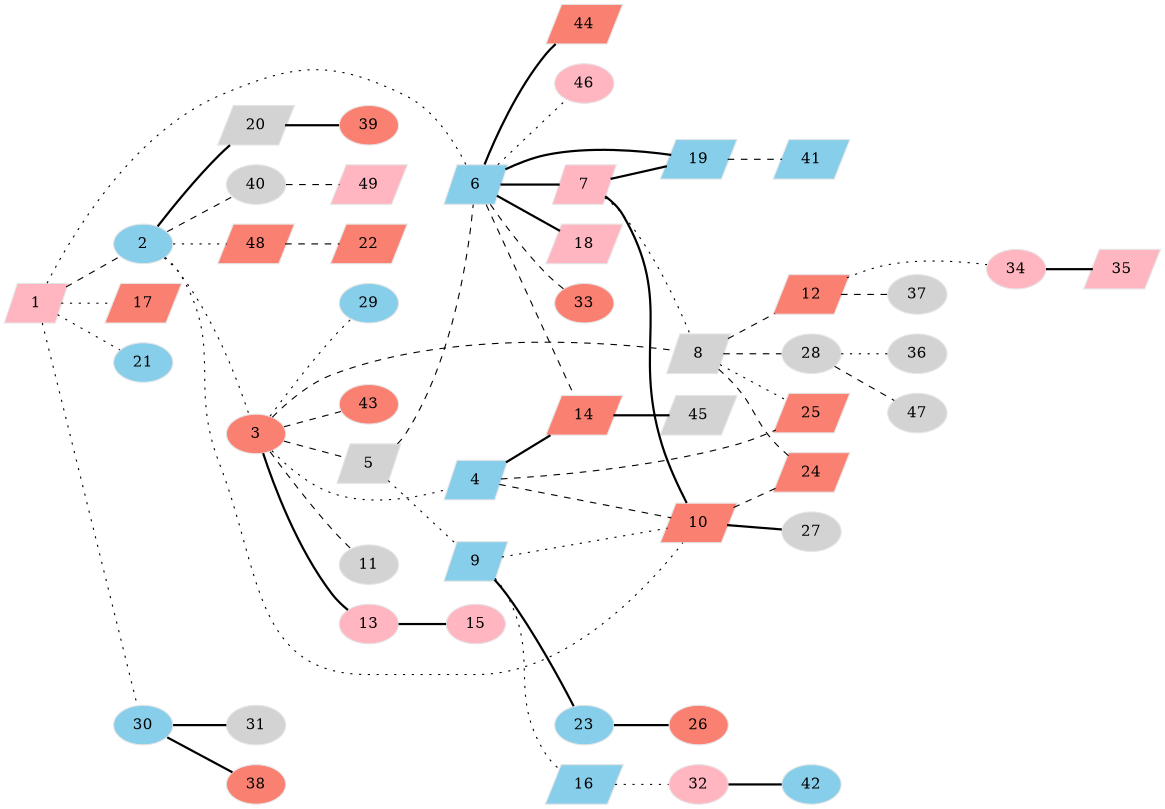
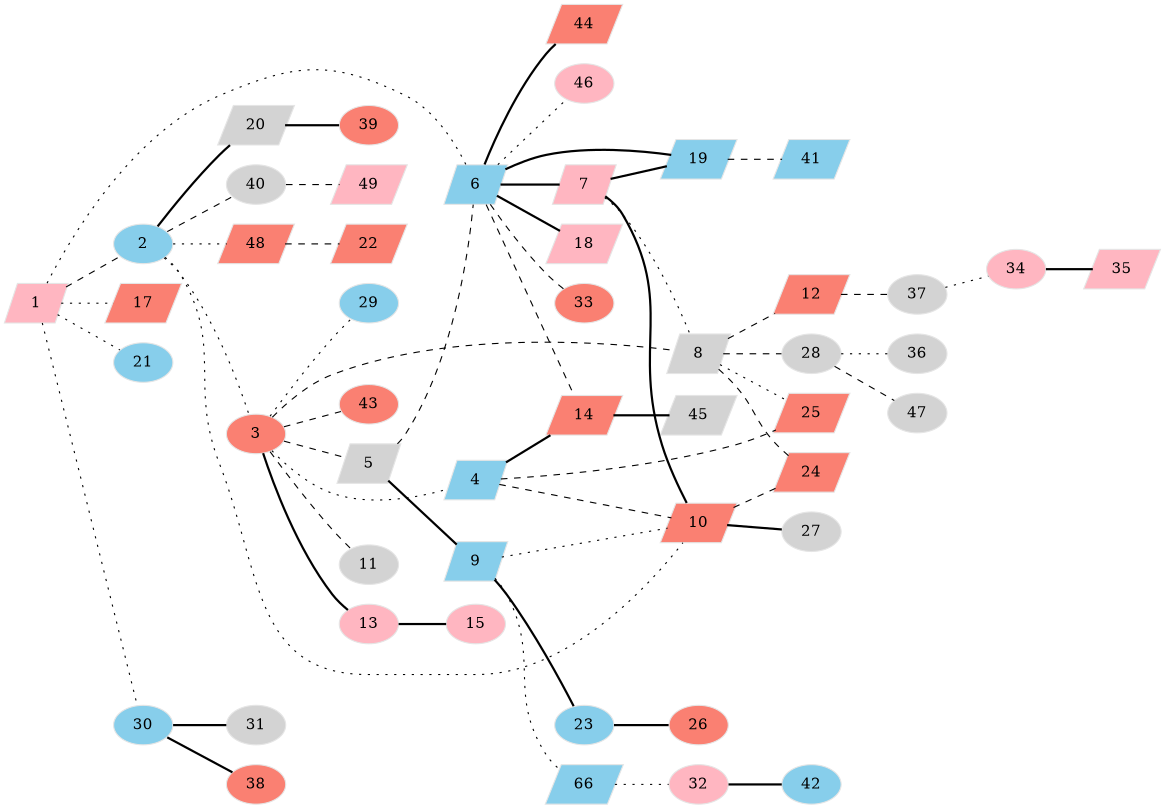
  graph {
    rankdir=LR
    node [color=gray90 fillcolor=salmon shape=ellipse style=filled]
    edge [style=dashed]
    1 [fillcolor=lightpink shape=parallelogram]
    2 [fillcolor=skyblue]
    6 [fillcolor=skyblue shape=parallelogram]
    17 [shape=parallelogram]
    21 [fillcolor=skyblue]
    30 [fillcolor=skyblue]
    3
    10 [shape=parallelogram]
    20 [fillcolor=lightgrey shape=parallelogram]
    40 [fillcolor=lightgrey]
    48 [shape=parallelogram]
    14 [shape=parallelogram]
    7 [fillcolor=lightpink shape=parallelogram]
    18 [fillcolor=lightpink shape=parallelogram]
    19 [fillcolor=skyblue shape=parallelogram]
    33
    44 [shape=parallelogram]
    46 [fillcolor=lightpink]
    31 [fillcolor=lightgrey]
    38
    8 [fillcolor=lightgrey shape=parallelogram]
    4 [fillcolor=skyblue shape=parallelogram]
    5 [fillcolor=lightgrey shape=parallelogram]
    11 [fillcolor=lightgrey]
    13 [fillcolor=lightpink]
    29 [fillcolor=skyblue]
    43
    25 [shape=parallelogram]
    12 [shape=parallelogram]
    24 [shape=parallelogram]
    28 [fillcolor=lightgrey]
    27 [fillcolor=lightgrey]
    39
    22 [shape=parallelogram]
    49 [fillcolor=lightpink shape=parallelogram]
    9 [fillcolor=skyblue shape=parallelogram]
    15 [fillcolor=lightpink]
    45 [fillcolor=lightgrey shape=parallelogram]
-   16 [fillcolor=skyblue shape=parallelogram]
+   16 [fillcolor=skyblue shape=parallelogram label=66]
    23 [fillcolor=skyblue]
    41 [fillcolor=skyblue shape=parallelogram]
    34 [fillcolor=lightpink]
    37 [fillcolor=lightgrey]
    36 [fillcolor=lightgrey]
    47 [fillcolor=lightgrey]
    32 [fillcolor=lightpink]
    26
    35 [fillcolor=lightpink shape=parallelogram]
    42 [fillcolor=skyblue]
    1 -- 2
    1 -- 6 [style=dotted]
    1 -- 17 [style=dotted]
    1 -- 21 [style=dotted]
    1 -- 30 [style=dotted]
    2 -- 3 [style=dotted]
    2 -- 10 [style=dotted]
    2 -- 20 [style=bold]
    2 -- 40
    2 -- 48 [style=dotted]
    6 -- 14
    6 -- 7 [style=bold]
    6 -- 18 [style=bold]
    6 -- 19 [style=bold]
    6 -- 33
    6 -- 44 [style=bold]
    6 -- 46 [style=dotted]
    30 -- 31 [style=bold]
    30 -- 38 [style=bold]
    3 -- 8
    3 -- 4 [style=dotted]
    3 -- 5
    3 -- 11
    3 -- 13 [style=bold]
    3 -- 29 [style=dotted]
    3 -- 43
    10 -- 24
    10 -- 27 [style=bold]
    20 -- 39 [style=bold]
    40 -- 49
    48 -- 22
    14 -- 45 [style=bold]
    7 -- 10 [style=bold]
    7 -- 19 [style=bold]
    7 -- 8 [style=dotted]
    19 -- 41
    8 -- 25 [style=dotted]
    8 -- 12
    8 -- 24
    8 -- 28
    4 -- 10
    4 -- 14 [style=bold]
    4 -- 25
    5 -- 6
-   5 -- 9 [style=dotted]
+   5 -- 9 [style=bold]
    13 -- 15 [style=bold]
-   12 -- 34 [style=dotted]
+   37 -- 34 [style=dotted]
    12 -- 37
    28 -- 36 [style=dotted]
    28 -- 47
    9 -- 10 [style=dotted]
    9 -- 16 [style=dotted]
    9 -- 23 [style=bold]
    16 -- 32 [style=dotted]
    23 -- 26 [style=bold]
    34 -- 35 [style=bold]
    32 -- 42 [style=bold]
  }
